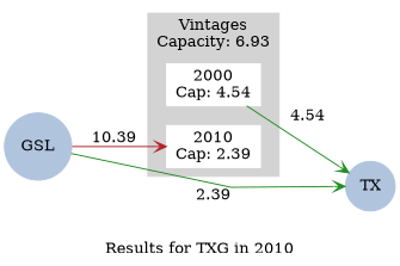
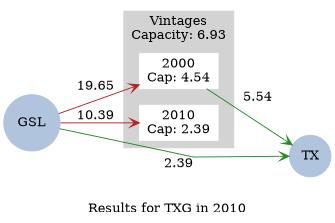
  strict digraph {
    compound=True
    concentrate=True
    label="Results for TXG in 2010"
    rankdir=LR
    splines=False
    node [color=white shape=box style=filled]
    edge [arrowhead=vee color=forestgreen]
    n1 [label="2000\nCap: 4.54"]
    n2 [label="2010\nCap: 2.39"]
    GSL [color=lightsteelblue fontcolor=black shape=circle]
    TX [color=lightsteelblue fontcolor=black shape=circle]
    subgraph cluster_1 {
      color=lightgrey
      label="Vintages\nCapacity: 6.93"
      style=filled
      n1
      n2
    }
    subgraph sub_2 {
      GSL
      TX
    }
    subgraph sub_3 {
      n1
      n2
      GSL
    }
    subgraph sub_4 {
      n1
      n2
      TX
    }
-   n1 -> TX [label=4.54]
+   n1 -> TX [label=5.54]
+   GSL -> n1 [color=firebrick label=19.65]
    GSL -> n2 [color=firebrick label=10.39]
    GSL -> TX [label=2.39]
  }
